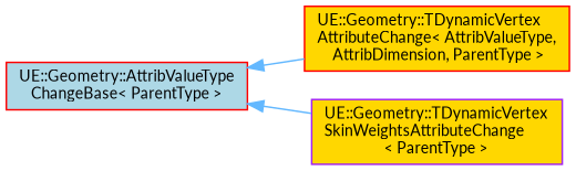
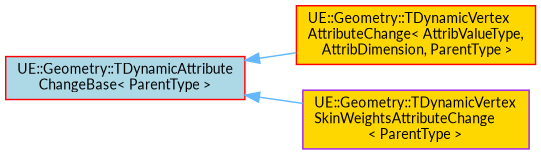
  digraph {
    rankdir=LR
    fontname=Lato
    node [color=red fillcolor=gold fontname=Lato fontsize=10 shape=box style=filled]
    edge [color=steelblue1 dir=back fontname=Lato fontsize=10 labelfontname=Helvetica labelfontsize=10 style=solid]
-   n1 [fillcolor=lightblue height=0.2 label="UE::Geometry::AttribValueType\lChangeBase\< ParentType \>" width=0.4]
+   n1 [fillcolor=lightblue height=0.2 label="UE::Geometry::TDynamicAttribute\lChangeBase\< ParentType \>" width=0.4]
    n2 [height=0.2 label="UE::Geometry::TDynamicVertex\lAttributeChange\< AttribValueType,\l AttribDimension, ParentType \>" width=0.4]
    n3 [color=purple height=0.2 label="UE::Geometry::TDynamicVertex\lSkinWeightsAttributeChange\l\< ParentType \>" width=0.4]
    n1 -> n2
    n1 -> n3
  }
